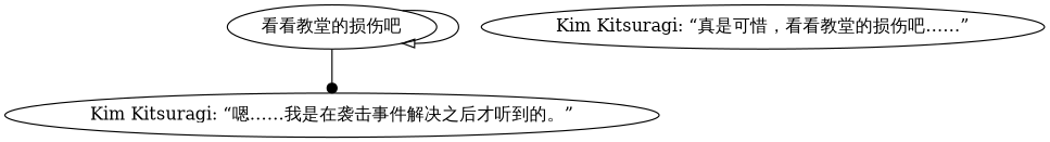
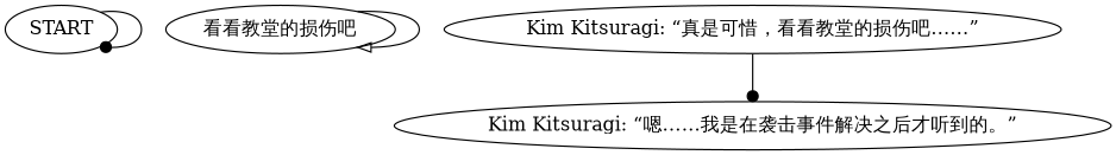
  digraph {
    edge [arrowhead=dot]
+   n1 [label=START]
    n2 [label="看看教堂的损伤吧"]
    n3 [label="Kim Kitsuragi: “嗯……我是在袭击事件解决之后才听到的。”"]
    n4 [label="Kim Kitsuragi: “真是可惜，看看教堂的损伤吧……”"]
+   n1 -> n1
    n2 -> n2 [arrowhead=onormal]
-   n2 -> n3
+   n4 -> n3
  }
